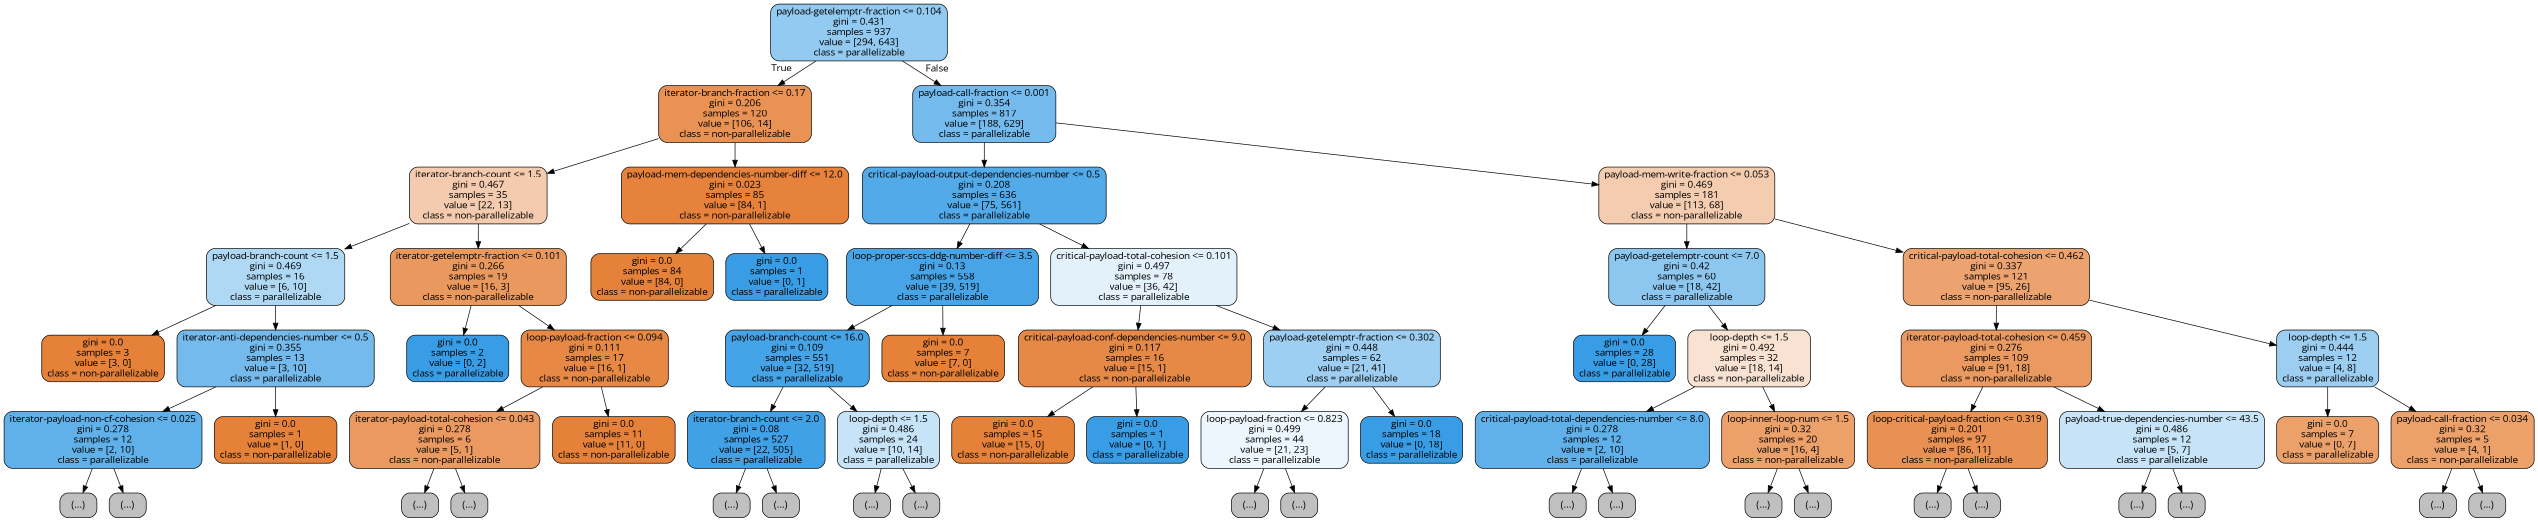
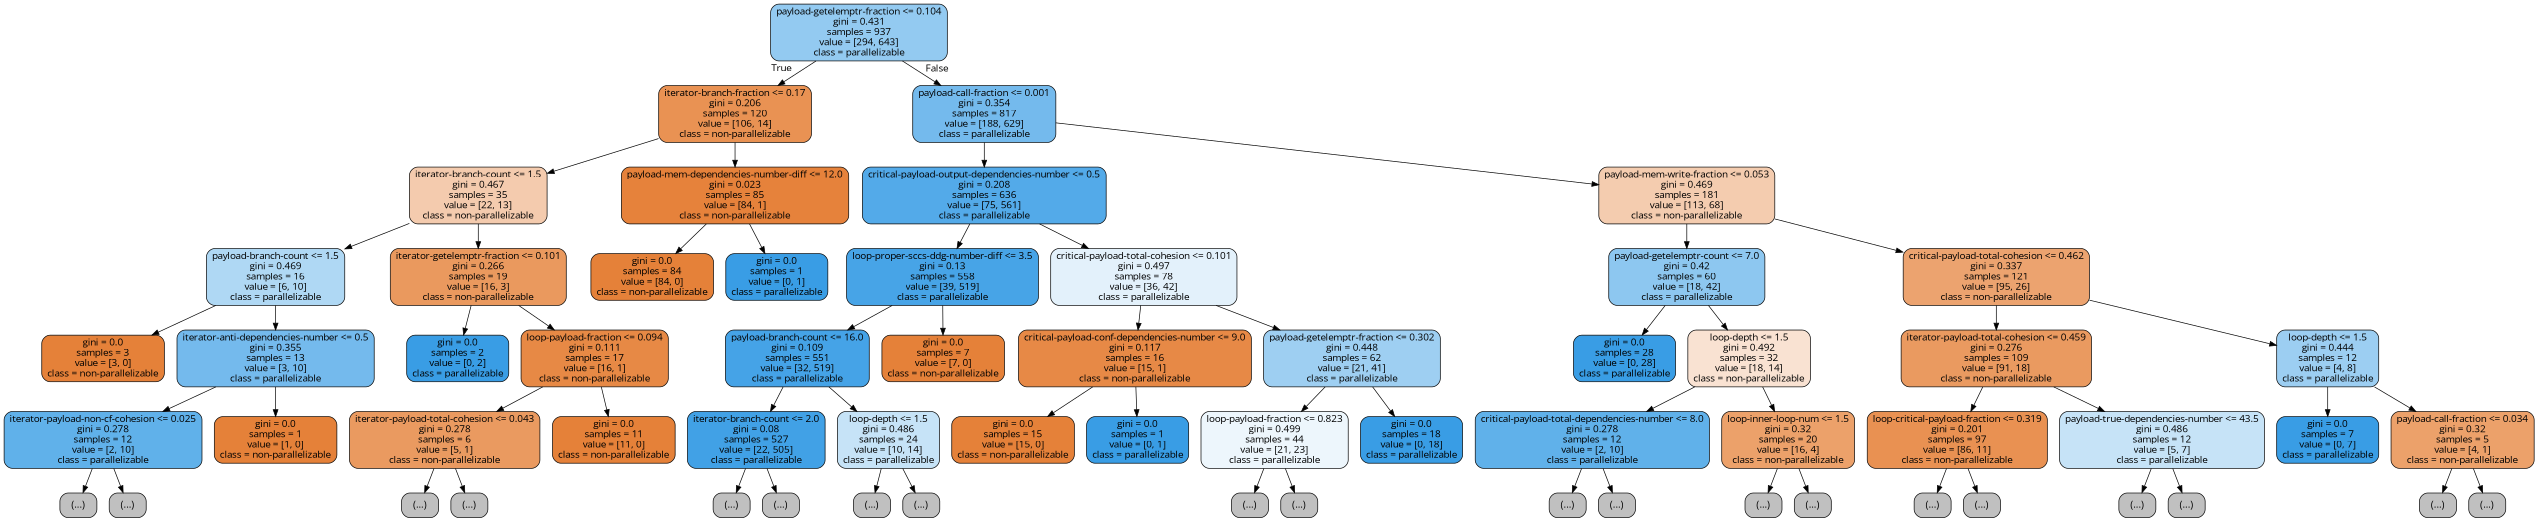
  digraph {
    fontname="Open Sans"
    node [color=black fillcolor="#C0C0C0" fontname="Open Sans" shape=box style="filled, rounded"]
    edge [fontname="Open Sans"]
    n1 [fillcolor="#399de58a" label="payload-getelemptr-fraction <= 0.104\ngini = 0.431\nsamples = 937\nvalue = [294, 643]\nclass = parallelizable"]
    n2 [fillcolor="#e58139dd" label="iterator-branch-fraction <= 0.17\ngini = 0.206\nsamples = 120\nvalue = [106, 14]\nclass = non-parallelizable"]
    n3 [fillcolor="#399de5b3" label="payload-call-fraction <= 0.001\ngini = 0.354\nsamples = 817\nvalue = [188, 629]\nclass = parallelizable"]
    n4 [fillcolor="#e5813968" label="iterator-branch-count <= 1.5\ngini = 0.467\nsamples = 35\nvalue = [22, 13]\nclass = non-parallelizable"]
    n5 [fillcolor="#e58139fc" label="payload-mem-dependencies-number-diff <= 12.0\ngini = 0.023\nsamples = 85\nvalue = [84, 1]\nclass = non-parallelizable"]
    n6 [fillcolor="#399de566" label="payload-branch-count <= 1.5\ngini = 0.469\nsamples = 16\nvalue = [6, 10]\nclass = parallelizable"]
    n7 [fillcolor="#e58139cf" label="iterator-getelemptr-fraction <= 0.101\ngini = 0.266\nsamples = 19\nvalue = [16, 3]\nclass = non-parallelizable"]
    n8 [fillcolor="#e58139ff" label="gini = 0.0\nsamples = 3\nvalue = [3, 0]\nclass = non-parallelizable"]
    n9 [fillcolor="#399de5b3" label="iterator-anti-dependencies-number <= 0.5\ngini = 0.355\nsamples = 13\nvalue = [3, 10]\nclass = parallelizable"]
    n10 [fillcolor="#399de5cc" label="iterator-payload-non-cf-cohesion <= 0.025\ngini = 0.278\nsamples = 12\nvalue = [2, 10]\nclass = parallelizable"]
    n11 [fillcolor="#e58139ff" label="gini = 0.0\nsamples = 1\nvalue = [1, 0]\nclass = non-parallelizable"]
    n12 [label="(...)"]
    n13 [label="(...)"]
    n14 [fillcolor="#399de5ff" label="gini = 0.0\nsamples = 2\nvalue = [0, 2]\nclass = parallelizable"]
    n15 [fillcolor="#e58139ef" label="loop-payload-fraction <= 0.094\ngini = 0.111\nsamples = 17\nvalue = [16, 1]\nclass = non-parallelizable"]
    n16 [fillcolor="#e58139cc" label="iterator-payload-total-cohesion <= 0.043\ngini = 0.278\nsamples = 6\nvalue = [5, 1]\nclass = non-parallelizable"]
    n17 [fillcolor="#e58139ff" label="gini = 0.0\nsamples = 11\nvalue = [11, 0]\nclass = non-parallelizable"]
    n18 [label="(...)"]
    n19 [label="(...)"]
    n20 [fillcolor="#e58139ff" label="gini = 0.0\nsamples = 84\nvalue = [84, 0]\nclass = non-parallelizable"]
    n21 [fillcolor="#399de5ff" label="gini = 0.0\nsamples = 1\nvalue = [0, 1]\nclass = parallelizable"]
    n22 [fillcolor="#399de5dd" label="critical-payload-output-dependencies-number <= 0.5\ngini = 0.208\nsamples = 636\nvalue = [75, 561]\nclass = parallelizable"]
    n23 [fillcolor="#e5813966" label="payload-mem-write-fraction <= 0.053\ngini = 0.469\nsamples = 181\nvalue = [113, 68]\nclass = non-parallelizable"]
    n24 [fillcolor="#399de5ec" label="loop-proper-sccs-ddg-number-diff <= 3.5\ngini = 0.13\nsamples = 558\nvalue = [39, 519]\nclass = parallelizable"]
    n25 [fillcolor="#399de524" label="critical-payload-total-cohesion <= 0.101\ngini = 0.497\nsamples = 78\nvalue = [36, 42]\nclass = parallelizable"]
    n26 [fillcolor="#399de5ef" label="payload-branch-count <= 16.0\ngini = 0.109\nsamples = 551\nvalue = [32, 519]\nclass = parallelizable"]
    n27 [fillcolor="#e58139ff" label="gini = 0.0\nsamples = 7\nvalue = [7, 0]\nclass = non-parallelizable"]
    n28 [fillcolor="#399de5f4" label="iterator-branch-count <= 2.0\ngini = 0.08\nsamples = 527\nvalue = [22, 505]\nclass = parallelizable"]
    n29 [fillcolor="#399de549" label="loop-depth <= 1.5\ngini = 0.486\nsamples = 24\nvalue = [10, 14]\nclass = parallelizable"]
    n30 [label="(...)"]
    n31 [label="(...)"]
    n32 [label="(...)"]
    n33 [label="(...)"]
    n34 [fillcolor="#e58139ee" label="critical-payload-conf-dependencies-number <= 9.0\ngini = 0.117\nsamples = 16\nvalue = [15, 1]\nclass = non-parallelizable"]
    n35 [fillcolor="#399de57c" label="payload-getelemptr-fraction <= 0.302\ngini = 0.448\nsamples = 62\nvalue = [21, 41]\nclass = parallelizable"]
    n36 [fillcolor="#e58139ff" label="gini = 0.0\nsamples = 15\nvalue = [15, 0]\nclass = non-parallelizable"]
    n37 [fillcolor="#399de5ff" label="gini = 0.0\nsamples = 1\nvalue = [0, 1]\nclass = parallelizable"]
    n38 [fillcolor="#399de516" label="loop-payload-fraction <= 0.823\ngini = 0.499\nsamples = 44\nvalue = [21, 23]\nclass = parallelizable"]
    n39 [fillcolor="#399de5ff" label="gini = 0.0\nsamples = 18\nvalue = [0, 18]\nclass = parallelizable"]
    n40 [label="(...)"]
    n41 [label="(...)"]
    n42 [fillcolor="#399de592" label="payload-getelemptr-count <= 7.0\ngini = 0.42\nsamples = 60\nvalue = [18, 42]\nclass = parallelizable"]
    n43 [fillcolor="#e58139b9" label="critical-payload-total-cohesion <= 0.462\ngini = 0.337\nsamples = 121\nvalue = [95, 26]\nclass = non-parallelizable"]
    n44 [fillcolor="#399de5ff" label="gini = 0.0\nsamples = 28\nvalue = [0, 28]\nclass = parallelizable"]
    n45 [fillcolor="#e5813939" label="loop-depth <= 1.5\ngini = 0.492\nsamples = 32\nvalue = [18, 14]\nclass = non-parallelizable"]
    n46 [fillcolor="#399de5cc" label="critical-payload-total-dependencies-number <= 8.0\ngini = 0.278\nsamples = 12\nvalue = [2, 10]\nclass = parallelizable"]
    n47 [fillcolor="#e58139bf" label="loop-inner-loop-num <= 1.5\ngini = 0.32\nsamples = 20\nvalue = [16, 4]\nclass = non-parallelizable"]
    n48 [label="(...)"]
    n49 [label="(...)"]
    n50 [label="(...)"]
    n51 [label="(...)"]
    n52 [fillcolor="#e58139cd" label="iterator-payload-total-cohesion <= 0.459\ngini = 0.276\nsamples = 109\nvalue = [91, 18]\nclass = non-parallelizable"]
    n53 [fillcolor="#399de57f" label="loop-depth <= 1.5\ngini = 0.444\nsamples = 12\nvalue = [4, 8]\nclass = parallelizable"]
    n54 [fillcolor="#e58139de" label="loop-critical-payload-fraction <= 0.319\ngini = 0.201\nsamples = 97\nvalue = [86, 11]\nclass = non-parallelizable"]
    n55 [fillcolor="#399de549" label="payload-true-dependencies-number <= 43.5\ngini = 0.486\nsamples = 12\nvalue = [5, 7]\nclass = parallelizable"]
    n56 [label="(...)"]
    n57 [label="(...)"]
    n58 [label="(...)"]
    n59 [label="(...)"]
-   n60 [fillcolor="#e58139bf" label="gini = 0.0\nsamples = 7\nvalue = [0, 7]\nclass = parallelizable"]
+   n60 [fillcolor="#399de5ff" label="gini = 0.0\nsamples = 7\nvalue = [0, 7]\nclass = parallelizable"]
    n61 [fillcolor="#e58139bf" label="payload-call-fraction <= 0.034\ngini = 0.32\nsamples = 5\nvalue = [4, 1]\nclass = non-parallelizable"]
    n62 [label="(...)"]
    n63 [label="(...)"]
    n1 -> n2 [headlabel=True labelangle=45 labeldistance=2.5]
    n1 -> n3 [headlabel=False labelangle=-45 labeldistance=2.5]
    n2 -> n4
    n2 -> n5
    n3 -> n22
    n3 -> n23
    n4 -> n6
    n4 -> n7
    n5 -> n20
    n5 -> n21
    n6 -> n8
    n6 -> n9
    n7 -> n14
    n7 -> n15
    n9 -> n10
    n9 -> n11
    n10 -> n12
    n10 -> n13
    n15 -> n16
    n15 -> n17
    n16 -> n18
    n16 -> n19
    n22 -> n24
    n22 -> n25
    n23 -> n42
    n23 -> n43
    n24 -> n26
    n24 -> n27
    n25 -> n34
    n25 -> n35
    n26 -> n28
    n26 -> n29
    n28 -> n30
    n28 -> n31
    n29 -> n32
    n29 -> n33
    n34 -> n36
    n34 -> n37
    n35 -> n38
    n35 -> n39
    n38 -> n40
    n38 -> n41
    n42 -> n44
    n42 -> n45
    n43 -> n52
    n43 -> n53
    n45 -> n46
    n45 -> n47
    n46 -> n48
    n46 -> n49
    n47 -> n50
    n47 -> n51
    n52 -> n54
    n52 -> n55
    n53 -> n60
    n53 -> n61
    n54 -> n56
    n54 -> n57
    n55 -> n58
    n55 -> n59
    n61 -> n62
    n61 -> n63
  }
